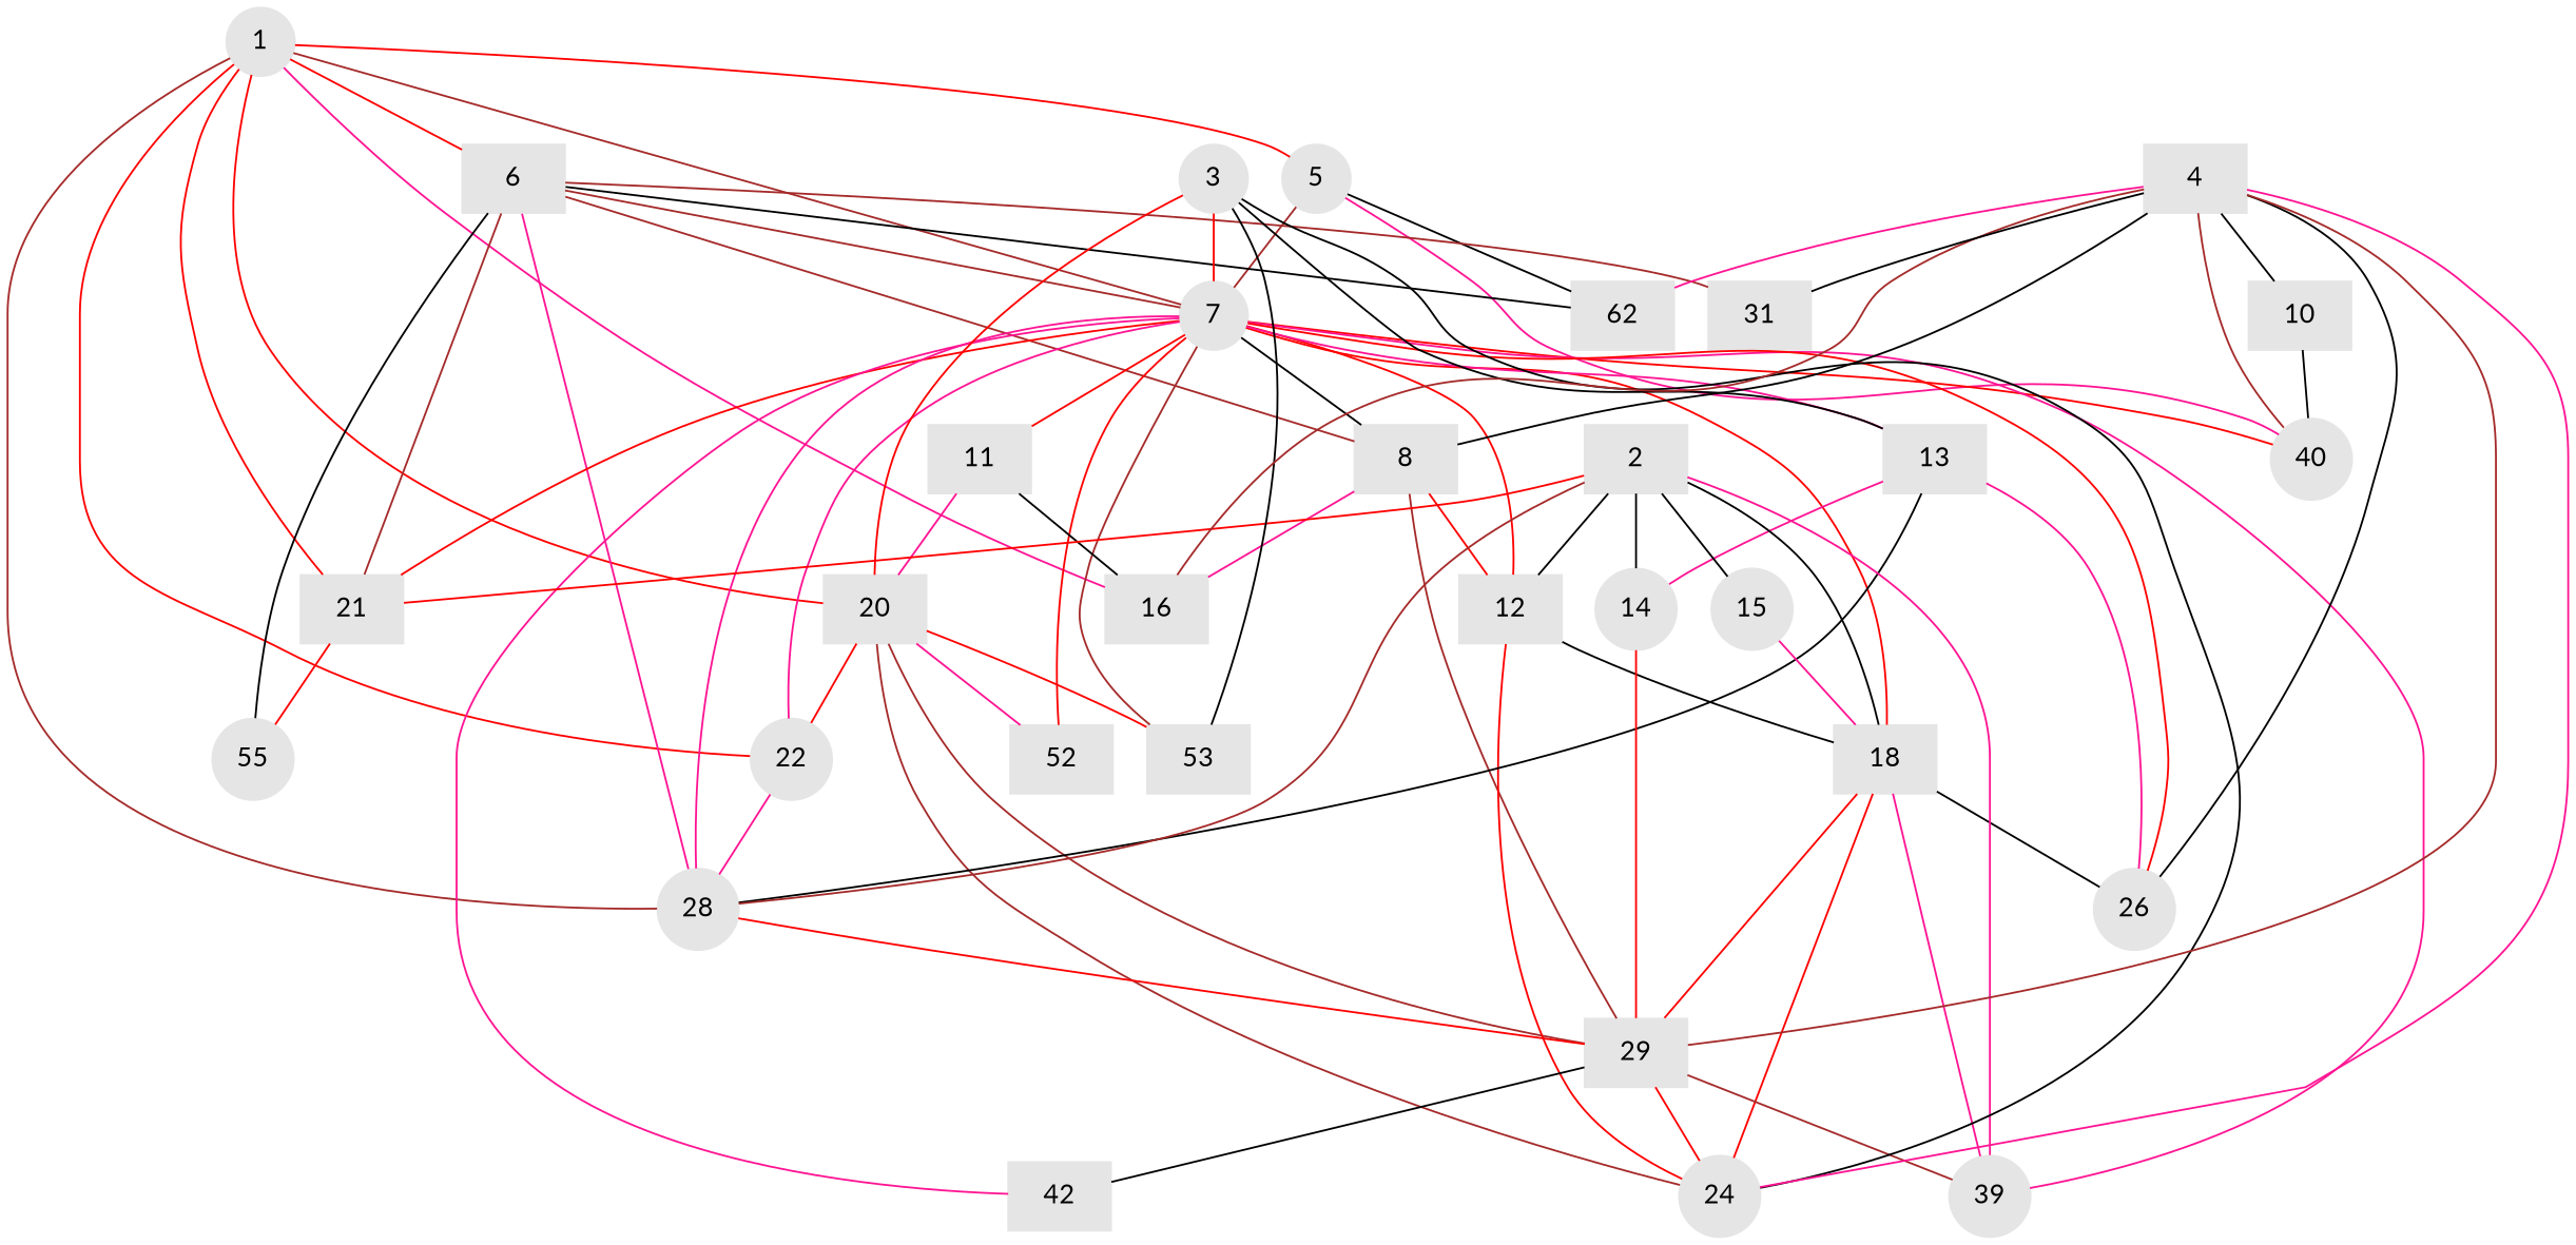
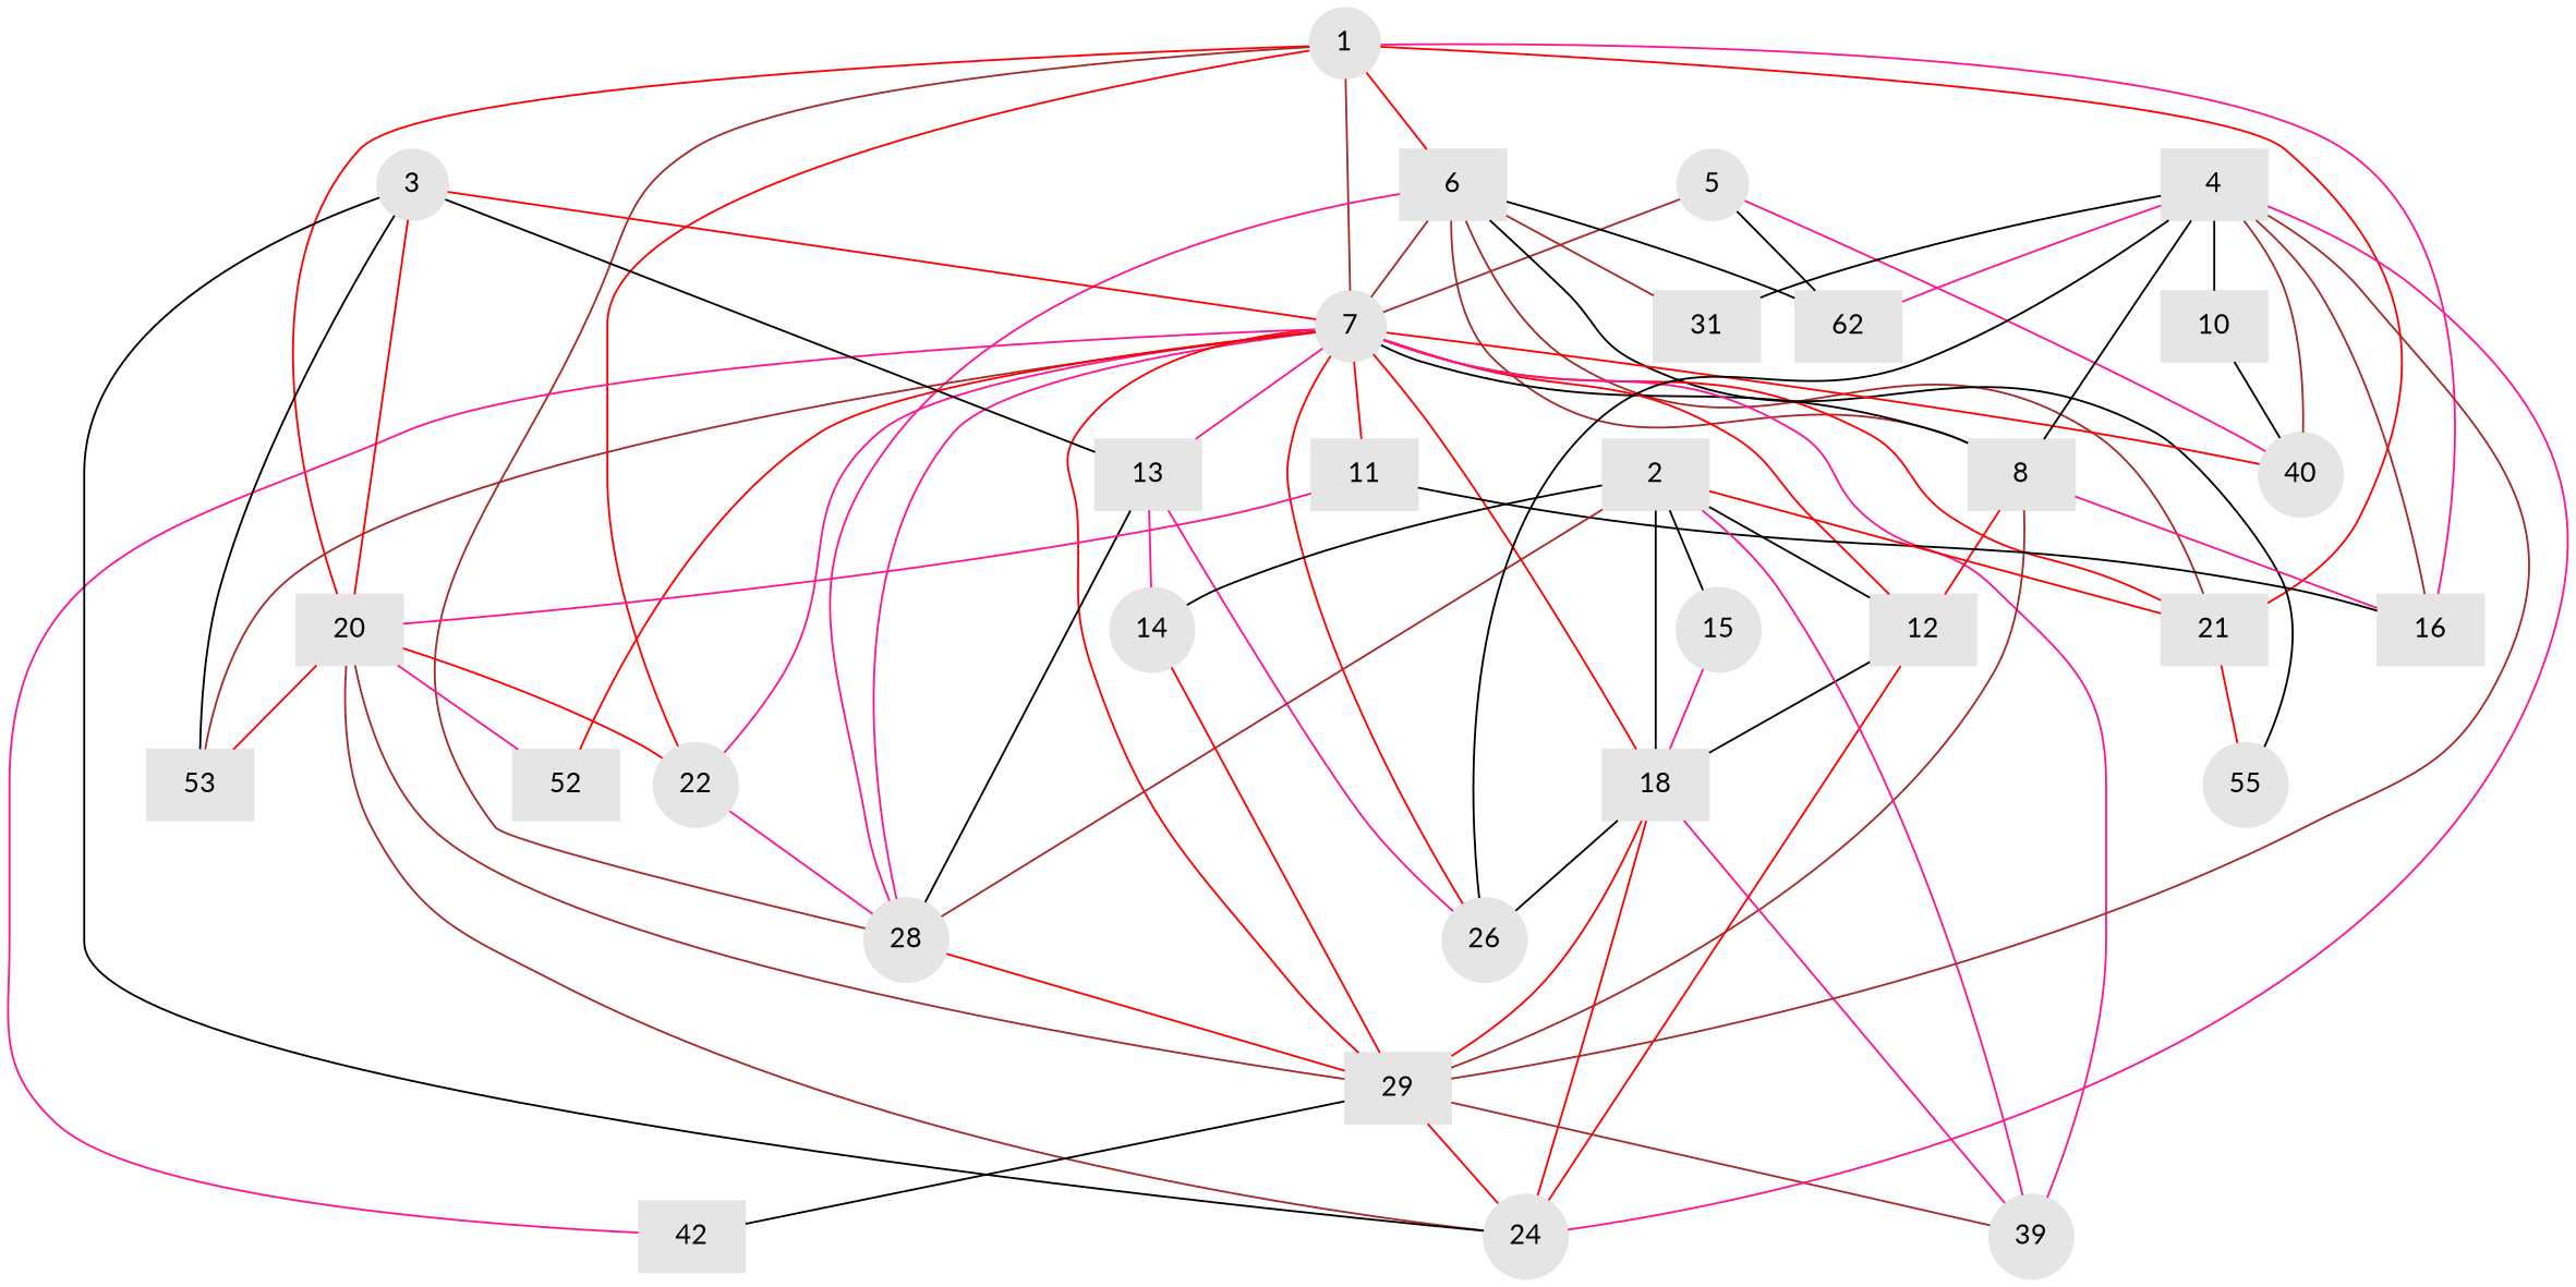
  graph {
    fontname=Lato
    node [color=gray90 fontname=Lato shape=box style=filled]
    edge [color=red fontname=Lato]
    1 [shape=circle super="+48"]
    5 [shape=circle super="+49"]
    6 [super="+9+51"]
    7 [shape=circle super="+19+17"]
    16
    20 [super="+33+35"]
    21
    22 [shape=circle super="+63"]
    28 [shape=circle super="+56+37+34"]
    40 [shape=circle super="+50"]
    62
    8 [super="+43"]
    31
    55 [shape=circle]
    12 [super="+36"]
    18 [super="+46+44"]
    39 [shape=circle]
    13
    53
    26 [shape=circle]
    29 [super="+61+30"]
    11
    42
    52
    24 [shape=circle super="+32"]
    2 [super="+23+64"]
    14 [shape=circle]
    15 [shape=circle]
    3 [shape=circle super="+45"]
    4 [super="+41"]
    10
-   1 -- 5
    1 -- 6
    1 -- 7 [color=brown]
    1 -- 16 [color=deeppink]
    1 -- 20
    1 -- 21
    1 -- 22
    1 -- 28 [color=brown]
    5 -- 7 [color=brown weight=2]
    5 -- 40 [color=deeppink]
    5 -- 62 [color=black]
    6 -- 7 [color=brown]
    6 -- 21 [color=brown]
    6 -- 28 [color=deeppink weight=2]
    6 -- 62 [color=black]
    6 -- 8 [color=brown]
    6 -- 31 [color=brown]
    6 -- 55 [color=black]
    7 -- 21
    7 -- 22 [color=deeppink]
    7 -- 28 [color=deeppink weight=2]
    7 -- 40 [weight=2]
    7 -- 8 [color=black]
    7 -- 12
    7 -- 18
    7 -- 39 [color=deeppink weight=2]
    7 -- 13 [color=deeppink]
    7 -- 53 [color=brown]
    7 -- 26
+   7 -- 29
    7 -- 11
    7 -- 42 [color=deeppink]
    7 -- 52
    20 -- 22
    20 -- 53
    20 -- 29 [color=brown]
    20 -- 52 [color=deeppink]
    20 -- 24 [color=brown]
    21 -- 55
    22 -- 28 [color=deeppink]
    28 -- 29
    8 -- 16 [color=deeppink]
    8 -- 12
    8 -- 29 [color=brown]
    12 -- 18 [color=black]
    12 -- 24
    18 -- 39 [color=deeppink]
    18 -- 26 [color=black weight=2]
    18 -- 29
    18 -- 24
    13 -- 28 [color=black]
    13 -- 26 [color=deeppink]
    13 -- 14 [color=deeppink]
    29 -- 39 [color=brown]
    29 -- 42 [color=black]
    29 -- 24
    11 -- 16 [color=black]
    11 -- 20 [color=deeppink]
    2 -- 21
    2 -- 28 [color=brown]
    2 -- 12 [color=black]
    2 -- 18 [color=black]
    2 -- 39 [color=deeppink]
    2 -- 14 [color=black]
    2 -- 15 [color=black]
    14 -- 29
    15 -- 18 [color=deeppink]
    3 -- 7 [weight=2]
    3 -- 20
    3 -- 13 [color=black]
    3 -- 53 [color=black]
    3 -- 24 [color=black]
    4 -- 16 [color=brown]
    4 -- 40 [color=brown]
    4 -- 62 [color=deeppink]
    4 -- 8 [color=black]
    4 -- 31 [color=black]
    4 -- 26 [color=black]
    4 -- 29 [color=brown]
    4 -- 24 [color=deeppink]
    4 -- 10 [color=black]
    10 -- 40 [color=black]
  }
